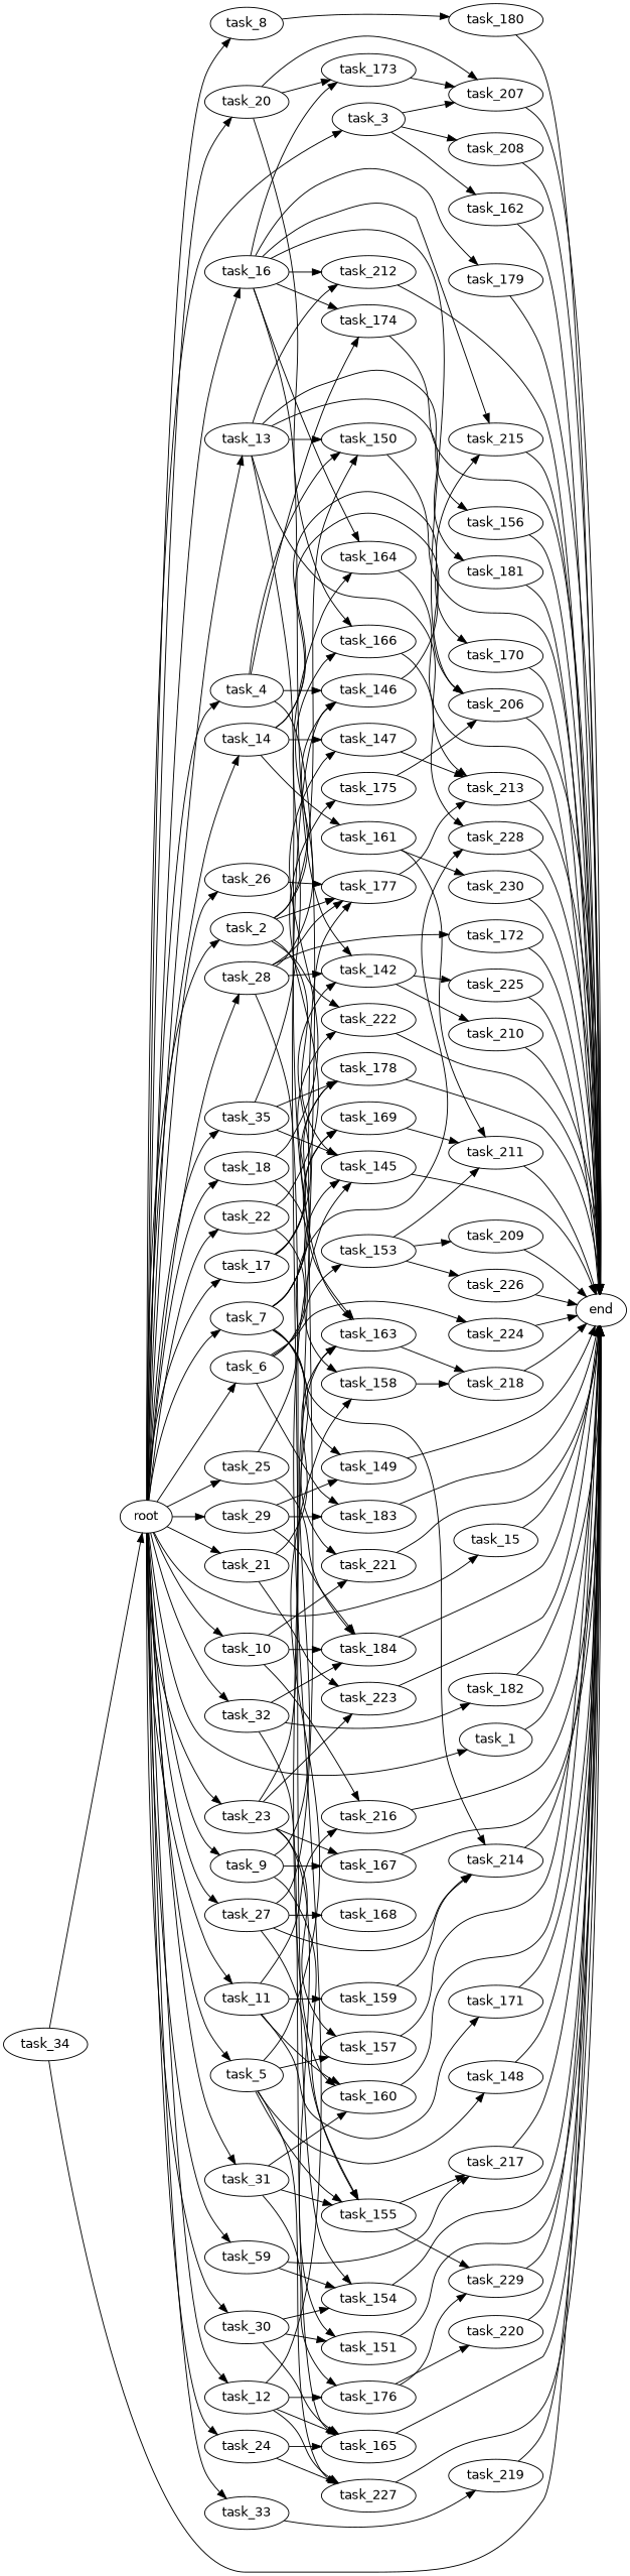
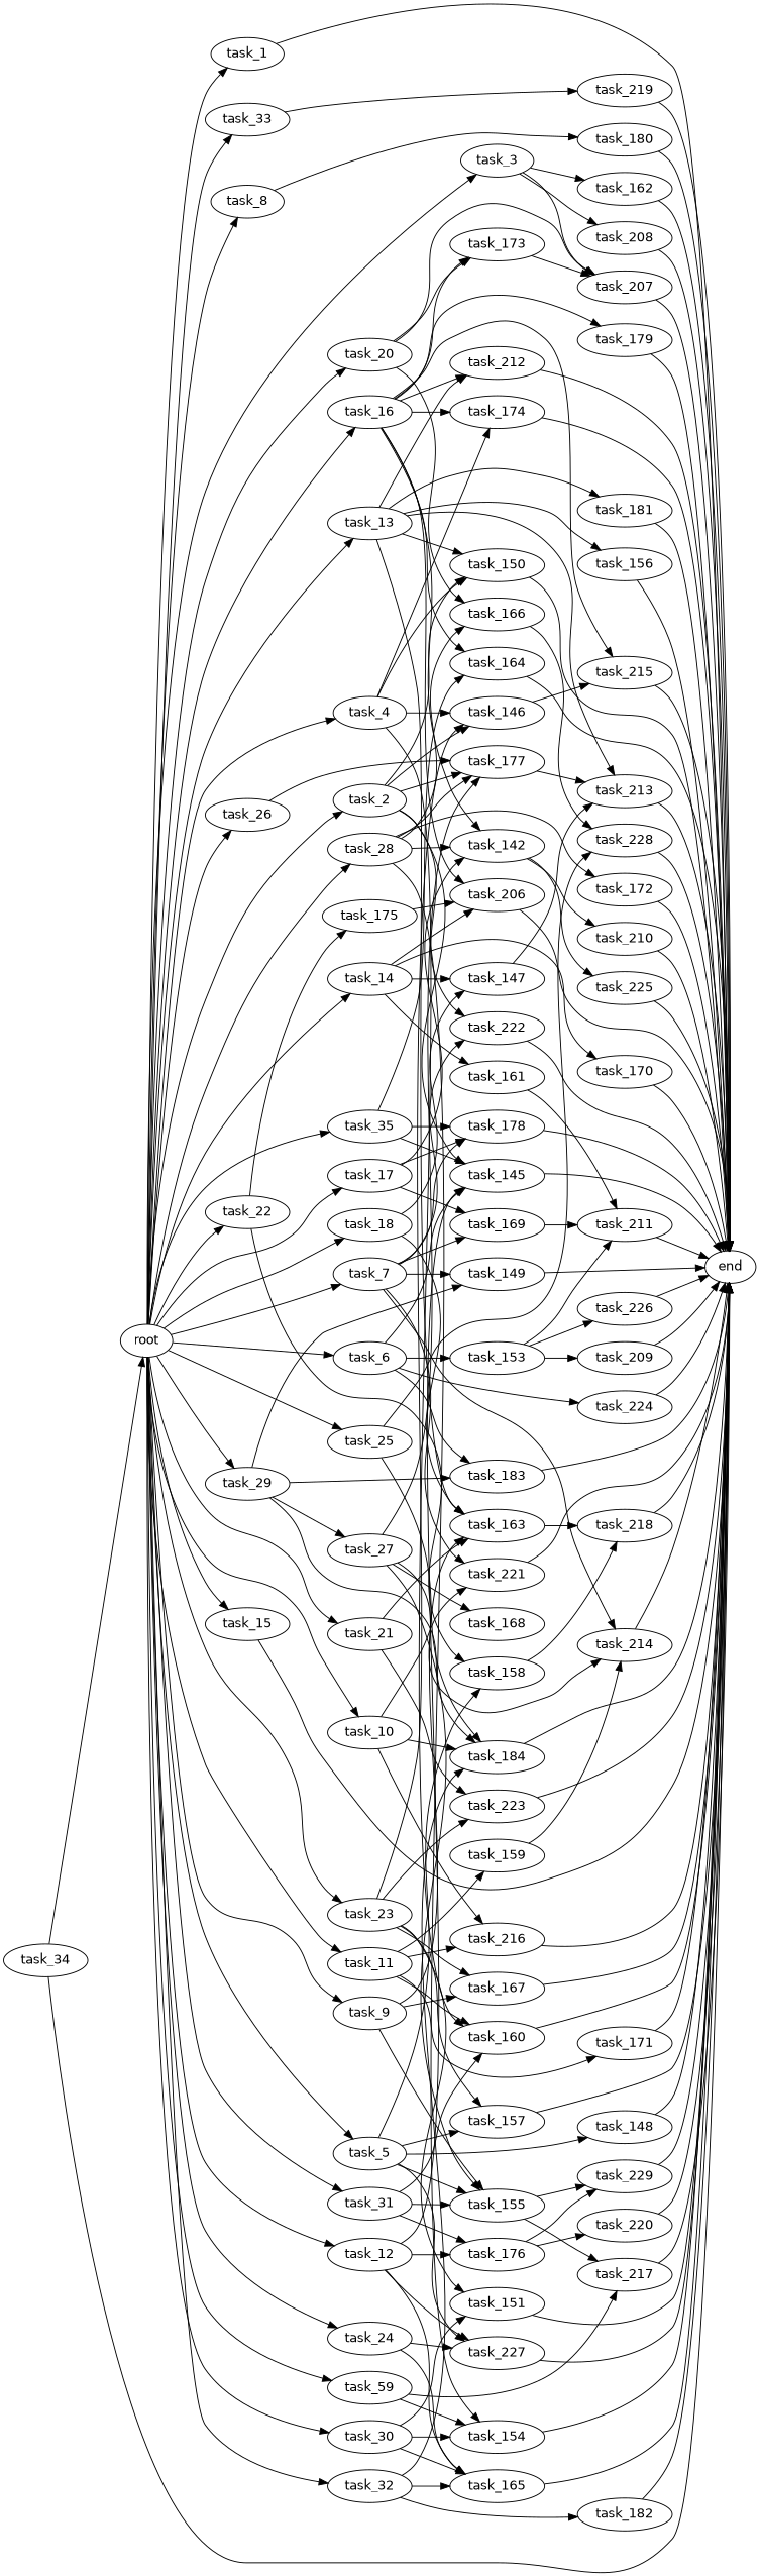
  digraph {
    fontname="DejaVu Sans"
    rankdir=LR
    node [fontname="DejaVu Sans"]
    edge [fontname="DejaVu Sans"]
    task_8
    task_180
    end
    task_173
    task_207
    task_158
    task_218
    task_228
    n9 [label=task_142]
    task_17
    task_169
    task_178
    task_225
    task_210
    task_211
    task_147
    task_213
    root
    task_35
    task_26
    task_15
    task_4
    task_33
    task_13
    task_30
    task_5
    task_6
    task_25
    task_3
    task_16
    task_21
    task_18
    task_22
    task_31
    task_28
    task_29
    task_10
    task_2
    task_7
    task_14
    task_24
    n42 [label=task_59]
    task_32
    task_9
    task_27
    task_23
    task_12
    task_1
    task_20
    task_11
    task_145
    task_164
    task_177
    task_146
    task_160
    task_174
    task_150
    task_219
    task_181
    task_163
    task_212
    task_156
    task_154
    task_151
    task_165
    task_227
    task_157
    task_155
    task_148
    task_153
    task_183
    task_224
    task_184
    task_208
    task_162
    task_215
    task_206
    task_179
    task_223
    task_175
    task_176
    task_166
    task_172
    task_149
    task_34
    task_216
    task_221
    task_222
    task_214
    task_161
    task_170
    task_217
    task_182
    task_167
    task_168
    task_159
    task_171
-   task_230
    task_209
    task_220
    task_229
    task_226
    task_8 -> task_180
    task_180 -> end
    task_173 -> task_207
    task_207 -> end
    task_158 -> task_218
    task_218 -> end
    task_228 -> end
    n9 -> task_225
    n9 -> task_210
    task_17 -> n9
    task_17 -> task_169
    task_17 -> task_178
    task_169 -> task_211
    task_178 -> end
    task_225 -> end
    task_210 -> end
    task_211 -> end
    task_147 -> task_213
    task_213 -> end
    root -> task_8
    root -> task_17
    root -> task_35
    root -> task_26
    root -> task_15
    root -> task_4
    root -> task_33
    root -> task_13
    root -> task_30
    root -> task_5
    root -> task_6
    root -> task_25
    root -> task_3
    root -> task_16
    root -> task_21
    root -> task_18
    root -> task_22
    root -> task_31
    root -> task_28
    root -> task_29
    root -> task_10
    root -> task_2
    root -> task_7
    root -> task_14
    root -> task_24
    root -> n42
    root -> task_32
    root -> task_9
-   root -> task_27
+   task_29 -> task_27
    root -> task_23
    root -> task_12
    root -> task_1
    root -> task_20
    root -> task_11
    task_35 -> task_178
    task_35 -> task_145
    task_35 -> task_164
    task_26 -> task_177
    task_15 -> end
    task_4 -> task_146
    task_4 -> task_160
    task_4 -> task_174
    task_4 -> task_150
    task_33 -> task_219
    task_13 -> task_213
    task_13 -> task_150
    task_13 -> task_181
    task_13 -> task_163
    task_13 -> task_212
    task_13 -> task_156
    task_30 -> task_154
    task_30 -> task_151
    task_30 -> task_165
    task_5 -> task_158
    task_5 -> task_227
    task_5 -> task_157
    task_5 -> task_155
    task_5 -> task_148
    task_6 -> task_145
    task_6 -> task_153
    task_6 -> task_183
    task_6 -> task_224
    task_25 -> task_228
    task_25 -> task_184
    task_3 -> task_207
    task_3 -> task_208
    task_3 -> task_162
    task_16 -> task_173
    task_16 -> n9
    task_16 -> task_164
    task_16 -> task_174
    task_16 -> task_212
    task_16 -> task_215
    task_16 -> task_206
    task_16 -> task_179
    task_21 -> task_163
    task_21 -> task_223
    task_18 -> task_147
    task_18 -> task_163
    task_22 -> task_158
    task_22 -> task_175
    task_31 -> task_160
    task_31 -> task_155
    task_31 -> task_176
    task_28 -> n9
    task_28 -> task_177
    task_28 -> task_154
    task_28 -> task_166
    task_28 -> task_172
    task_29 -> task_183
    task_29 -> task_184
    task_29 -> task_149
    task_10 -> task_184
    task_10 -> task_216
    task_10 -> task_221
    task_2 -> task_145
    task_2 -> task_177
    task_2 -> task_146
    task_2 -> task_150
    task_2 -> task_222
    task_7 -> task_169
    task_7 -> task_178
    task_7 -> task_149
    task_7 -> task_221
    task_7 -> task_222
    task_7 -> task_214
    task_14 -> task_147
    task_14 -> task_206
    task_14 -> task_161
    task_14 -> task_170
    task_24 -> task_165
    task_24 -> task_227
    n42 -> task_154
    n42 -> task_217
    task_32 -> task_165
    task_32 -> task_184
    task_32 -> task_182
    task_9 -> task_163
    task_9 -> task_155
    task_9 -> task_167
    task_27 -> task_177
    task_27 -> task_155
    task_27 -> task_214
    task_27 -> task_168
    task_23 -> task_146
    task_23 -> task_151
    task_23 -> task_157
    task_23 -> task_223
    task_23 -> task_167
    task_12 -> task_145
    task_12 -> task_165
    task_12 -> task_227
    task_12 -> task_176
    task_1 -> end
    task_20 -> task_173
    task_20 -> task_207
    task_20 -> task_166
    task_11 -> task_160
    task_11 -> task_216
    task_11 -> task_159
    task_11 -> task_171
    task_145 -> end
    task_164 -> end
    task_177 -> task_213
    task_146 -> task_215
    task_160 -> end
    task_174 -> end
    task_150 -> end
    task_219 -> end
    task_181 -> end
    task_163 -> task_218
    task_212 -> end
    task_156 -> end
    task_154 -> end
    task_151 -> end
    task_165 -> end
    task_227 -> end
    task_157 -> end
    task_155 -> task_217
    task_155 -> task_229
    task_148 -> end
    task_153 -> task_211
    task_153 -> task_209
    task_153 -> task_226
    task_183 -> end
    task_224 -> end
    task_184 -> end
    task_208 -> end
    task_162 -> end
    task_215 -> end
    task_206 -> end
    task_179 -> end
    task_223 -> end
    task_175 -> task_206
    task_176 -> task_220
    task_176 -> task_229
    task_166 -> task_228
    task_172 -> end
    task_149 -> end
    task_34 -> end
    task_34 -> root
    task_216 -> end
    task_221 -> end
    task_222 -> end
    task_214 -> end
    task_161 -> task_211
-   task_161 -> task_230
    task_170 -> end
    task_217 -> end
    task_182 -> end
    task_167 -> end
    task_159 -> task_214
    task_171 -> end
-   task_230 -> end
    task_209 -> end
    task_220 -> end
    task_229 -> end
    task_226 -> end
  }
